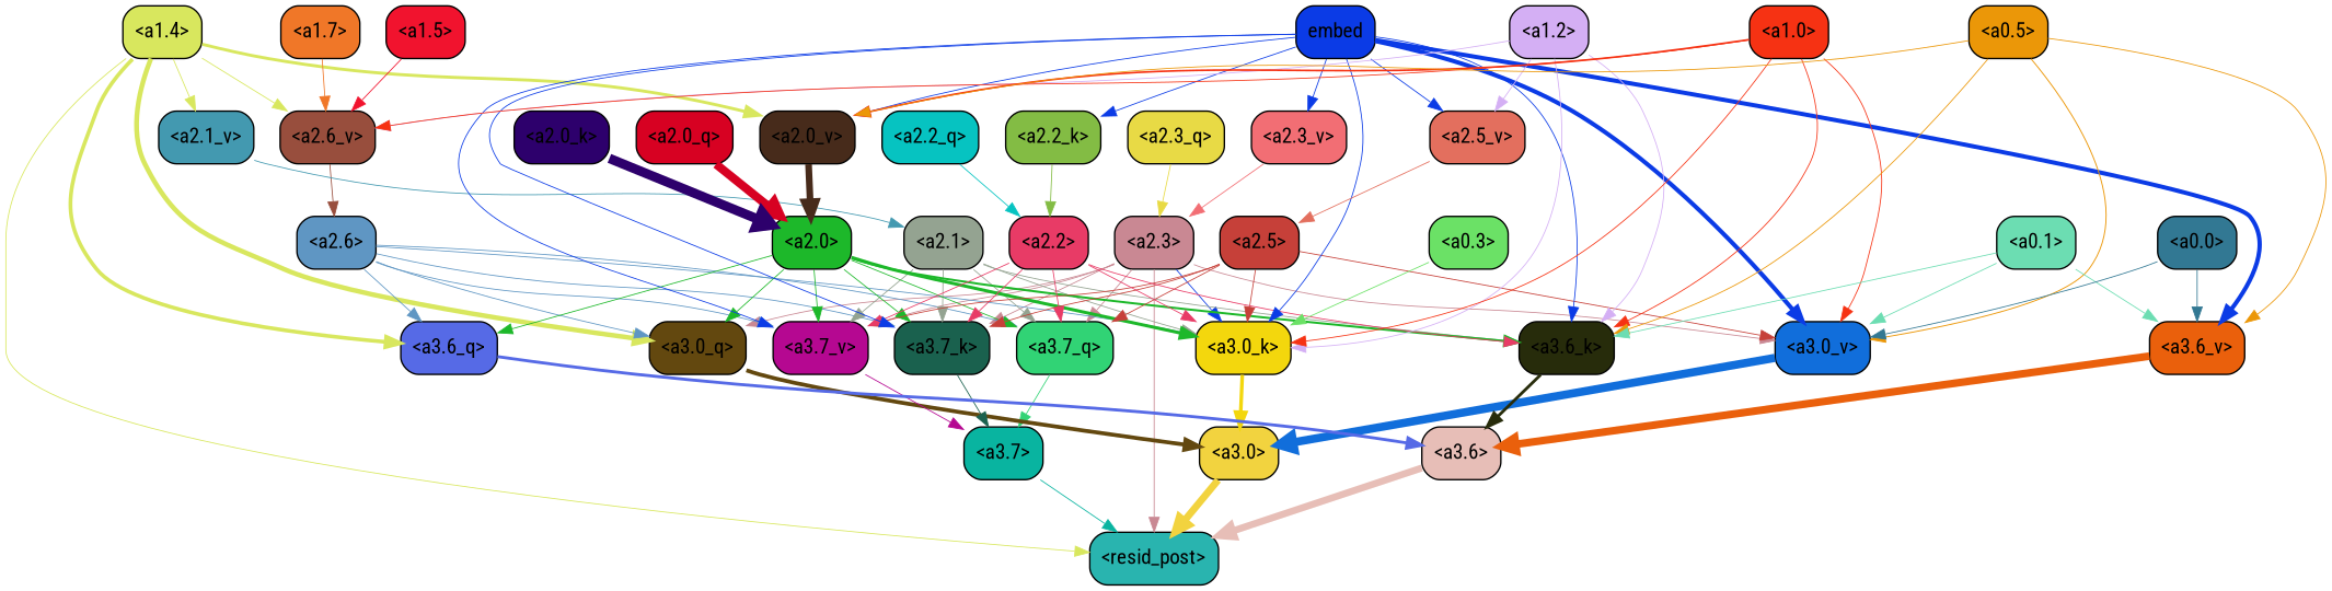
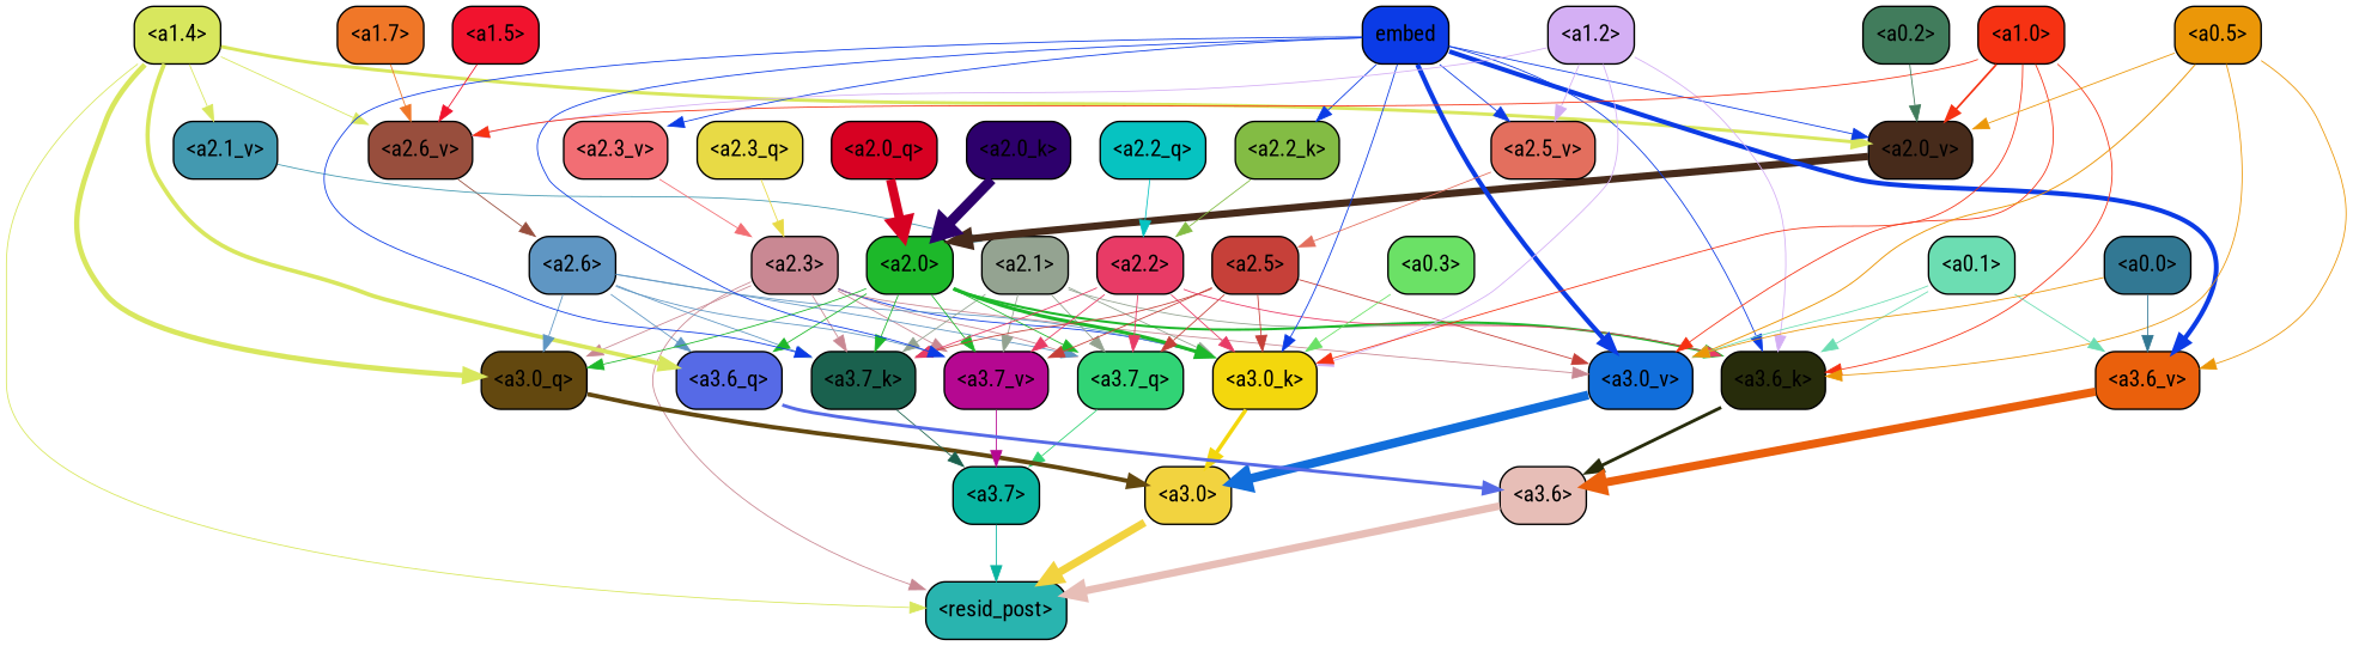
  strict digraph {
    fontname="Roboto Condensed"
    splines=true
    node [color=black fontname="Roboto Condensed" shape=box style="filled, rounded"]
    edge [color="#0b3be6" fontname="Roboto Condensed" penwidth=0.6]
    "<a3.7>" [fillcolor="#09b4a0"]
    "<resid_post>" [fillcolor="#29b4af"]
    "<a3.6>" [fillcolor="#e7beb7"]
    "<a3.0>" [fillcolor="#f2d33f"]
    "<a2.3>" [fillcolor="#c98893"]
    "<a3.7_q>" [fillcolor="#31d375"]
    "<a3.0_q>" [fillcolor="#63480f"]
    "<a3.7_k>" [fillcolor="#1a614e"]
    "<a3.0_k>" [fillcolor="#f3d70d"]
    "<a3.7_v>" [fillcolor="#b50891"]
    "<a3.0_v>" [fillcolor="#116edb"]
    "<a1.4>" [fillcolor="#d8e75e"]
    "<a3.6_q>" [fillcolor="#566ae6"]
    "<a2.6_v>" [fillcolor="#984e3d"]
    "<a2.1_v>" [fillcolor="#4399b0"]
    "<a2.0_v>" [fillcolor="#472b1b"]
    "<a2.6>" [fillcolor="#5f96c3"]
    "<a2.1>" [fillcolor="#94a391"]
    "<a2.0>" [fillcolor="#1db82a"]
    "<a3.6_k>" [fillcolor="#272c0b"]
    "<a3.6_v>" [fillcolor="#ea600c"]
    "<a2.5>" [fillcolor="#c64039"]
    "<a2.2>" [fillcolor="#e83b66"]
    embed [fillcolor="#0b3be6"]
    "<a2.2_k>" [fillcolor="#83bc44"]
    "<a2.5_v>" [fillcolor="#e36f5e"]
    "<a2.3_v>" [fillcolor="#f26e74"]
    "<a1.2>" [fillcolor="#d4aff4"]
    "<a1.0>" [fillcolor="#f63213"]
    "<a0.5>" [fillcolor="#eb9708"]
    "<a0.1>" [fillcolor="#6cddb2"]
    "<a0.3>" [fillcolor="#6be166"]
    "<a0.0>" [fillcolor="#327893"]
    "<a2.3_q>" [fillcolor="#e8da45"]
    "<a2.2_q>" [fillcolor="#06c3c1"]
    "<a2.0_q>" [fillcolor="#d70122"]
    "<a2.0_k>" [fillcolor="#2d006c"]
    "<a1.7>" [fillcolor="#f07728"]
    "<a1.5>" [fillcolor="#f1132e"]
+   "<a0.2>" [fillcolor="#417c5c"]
    "<a3.7>" -> "<resid_post>" [color="#09b4a0"]
    "<a3.6>" -> "<resid_post>" [color="#e7beb7" penwidth=4.751612067222595]
    "<a3.0>" -> "<resid_post>" [color="#f2d33f" penwidth=4.884142994880676]
    "<a2.3>" -> "<resid_post>" [color="#c98893"]
    "<a2.3>" -> "<a3.7_q>" [color="#c98893"]
    "<a2.3>" -> "<a3.0_q>" [color="#c98893"]
    "<a2.3>" -> "<a3.7_k>" [color="#c98893"]
    "<a2.3>" -> "<a3.0_k>"
    "<a2.3>" -> "<a3.7_v>" [color="#c98893"]
    "<a2.3>" -> "<a3.0_v>" [color="#c98893"]
    "<a3.7_q>" -> "<a3.7>" [color="#31d375"]
    "<a3.0_q>" -> "<a3.0>" [color="#63480f" penwidth=2.7421876192092896]
    "<a3.7_k>" -> "<a3.7>" [color="#1a614e"]
    "<a3.0_k>" -> "<a3.0>" [color="#f3d70d" penwidth=2.476402521133423]
    "<a3.7_v>" -> "<a3.7>" [color="#b50891"]
    "<a3.0_v>" -> "<a3.0>" [color="#116edb" penwidth=5.652270674705505]
    "<a1.4>" -> "<resid_post>" [color="#d8e75e"]
    "<a1.4>" -> "<a3.0_q>" [color="#d8e75e" penwidth=3.3040847778320312]
    "<a1.4>" -> "<a3.6_q>" [color="#d8e75e" penwidth=2.6469622254371643]
    "<a1.4>" -> "<a2.6_v>" [color="#d8e75e"]
    "<a1.4>" -> "<a2.1_v>" [color="#d8e75e"]
    "<a1.4>" -> "<a2.0_v>" [color="#d8e75e" penwidth=2.1286070346832275]
    "<a3.6_q>" -> "<a3.6>" [color="#566ae6" penwidth=2.091020345687866]
    "<a2.6_v>" -> "<a2.6>" [color="#984e3d"]
    "<a2.1_v>" -> "<a2.1>" [color="#4399b0"]
    "<a2.0_v>" -> "<a2.0>" [color="#472b1b" penwidth=4.5950857400894165]
    "<a2.6>" -> "<a3.7_q>" [color="#5f96c3"]
    "<a2.6>" -> "<a3.0_q>" [color="#5f96c3"]
    "<a2.6>" -> "<a3.7_k>" [color="#5f96c3"]
    "<a2.6>" -> "<a3.0_k>" [color="#5f96c3"]
    "<a2.6>" -> "<a3.7_v>" [color="#5f96c3"]
    "<a2.6>" -> "<a3.6_q>" [color="#5f96c3"]
    "<a2.1>" -> "<a3.7_q>" [color="#94a391"]
    "<a2.1>" -> "<a3.7_k>" [color="#94a391"]
    "<a2.1>" -> "<a3.0_k>" [color="#94a391"]
    "<a2.1>" -> "<a3.7_v>" [color="#94a391"]
    "<a2.1>" -> "<a3.6_k>" [color="#94a391"]
    "<a2.0>" -> "<a3.7_q>" [color="#1db82a"]
    "<a2.0>" -> "<a3.0_q>" [color="#1db82a"]
    "<a2.0>" -> "<a3.7_k>" [color="#1db82a"]
    "<a2.0>" -> "<a3.0_k>" [color="#1db82a" penwidth=2.2137351036071777]
    "<a2.0>" -> "<a3.7_v>" [color="#1db82a"]
    "<a2.0>" -> "<a3.6_q>" [color="#1db82a"]
    "<a2.0>" -> "<a3.6_k>" [color="#1db82a" penwidth=1.4757367372512817]
    "<a3.6_k>" -> "<a3.6>" [color="#272c0b" penwidth=2.048597991466522]
    "<a3.6_v>" -> "<a3.6>" [color="#ea600c" penwidth=5.2550448179244995]
    "<a2.5>" -> "<a3.7_q>" [color="#c64039"]
    "<a2.5>" -> "<a3.7_k>" [color="#c64039"]
    "<a2.5>" -> "<a3.0_k>" [color="#c64039"]
    "<a2.5>" -> "<a3.7_v>" [color="#c64039"]
    "<a2.5>" -> "<a3.0_v>" [color="#c64039"]
    "<a2.2>" -> "<a3.7_q>" [color="#e83b66"]
    "<a2.2>" -> "<a3.7_k>" [color="#e83b66"]
    "<a2.2>" -> "<a3.0_k>" [color="#e83b66"]
    "<a2.2>" -> "<a3.7_v>" [color="#e83b66"]
    "<a2.2>" -> "<a3.6_k>" [color="#e83b66"]
    embed -> "<a3.7_k>"
    embed -> "<a3.0_k>"
    embed -> "<a3.7_v>"
    embed -> "<a3.0_v>" [penwidth=2.972973108291626]
    embed -> "<a2.0_v>"
    embed -> "<a3.6_k>"
    embed -> "<a3.6_v>" [penwidth=2.9582033157348633]
    embed -> "<a2.2_k>"
    embed -> "<a2.5_v>"
    embed -> "<a2.3_v>"
    "<a2.2_k>" -> "<a2.2>" [color="#83bc44"]
    "<a2.5_v>" -> "<a2.5>" [color="#e36f5e"]
    "<a2.3_v>" -> "<a2.3>" [color="#f26e74"]
    "<a1.2>" -> "<a3.0_k>" [color="#d4aff4"]
    "<a1.2>" -> "<a2.6_v>" [color="#d4aff4"]
    "<a1.2>" -> "<a3.6_k>" [color="#d4aff4"]
    "<a1.2>" -> "<a2.5_v>" [color="#d4aff4"]
    "<a1.0>" -> "<a3.0_k>" [color="#f63213"]
    "<a1.0>" -> "<a3.0_v>" [color="#f63213"]
    "<a1.0>" -> "<a2.6_v>" [color="#f63213"]
    "<a1.0>" -> "<a2.0_v>" [color="#f63213" penwidth=1.2240618467330933]
    "<a1.0>" -> "<a3.6_k>" [color="#f63213"]
    "<a0.5>" -> "<a3.0_v>" [color="#eb9708" penwidth=0.6790935099124908]
    "<a0.5>" -> "<a2.0_v>" [color="#eb9708"]
    "<a0.5>" -> "<a3.6_k>" [color="#eb9708"]
    "<a0.5>" -> "<a3.6_v>" [color="#eb9708"]
    "<a0.1>" -> "<a3.0_v>" [color="#6cddb2"]
    "<a0.1>" -> "<a3.6_k>" [color="#6cddb2"]
    "<a0.1>" -> "<a3.6_v>" [color="#6cddb2"]
    "<a0.3>" -> "<a3.0_k>" [color="#6be166"]
-   "<a0.0>" -> "<a3.0_v>" [color="#327893"]
+   "<a0.0>" -> "<a3.0_v>" [color="#eb9708"]
    "<a0.0>" -> "<a3.6_v>" [color="#327893"]
    "<a2.3_q>" -> "<a2.3>" [color="#e8da45"]
    "<a2.2_q>" -> "<a2.2>" [color="#06c3c1"]
    "<a2.0_q>" -> "<a2.0>" [color="#d70122" penwidth=5.819834470748901]
    "<a2.0_k>" -> "<a2.0>" [color="#2d006c" penwidth=6.470837593078613]
    "<a1.7>" -> "<a2.6_v>" [color="#f07728"]
    "<a1.5>" -> "<a2.6_v>" [color="#f1132e"]
+   "<a0.2>" -> "<a2.0_v>" [color="#417c5c"]
  }
